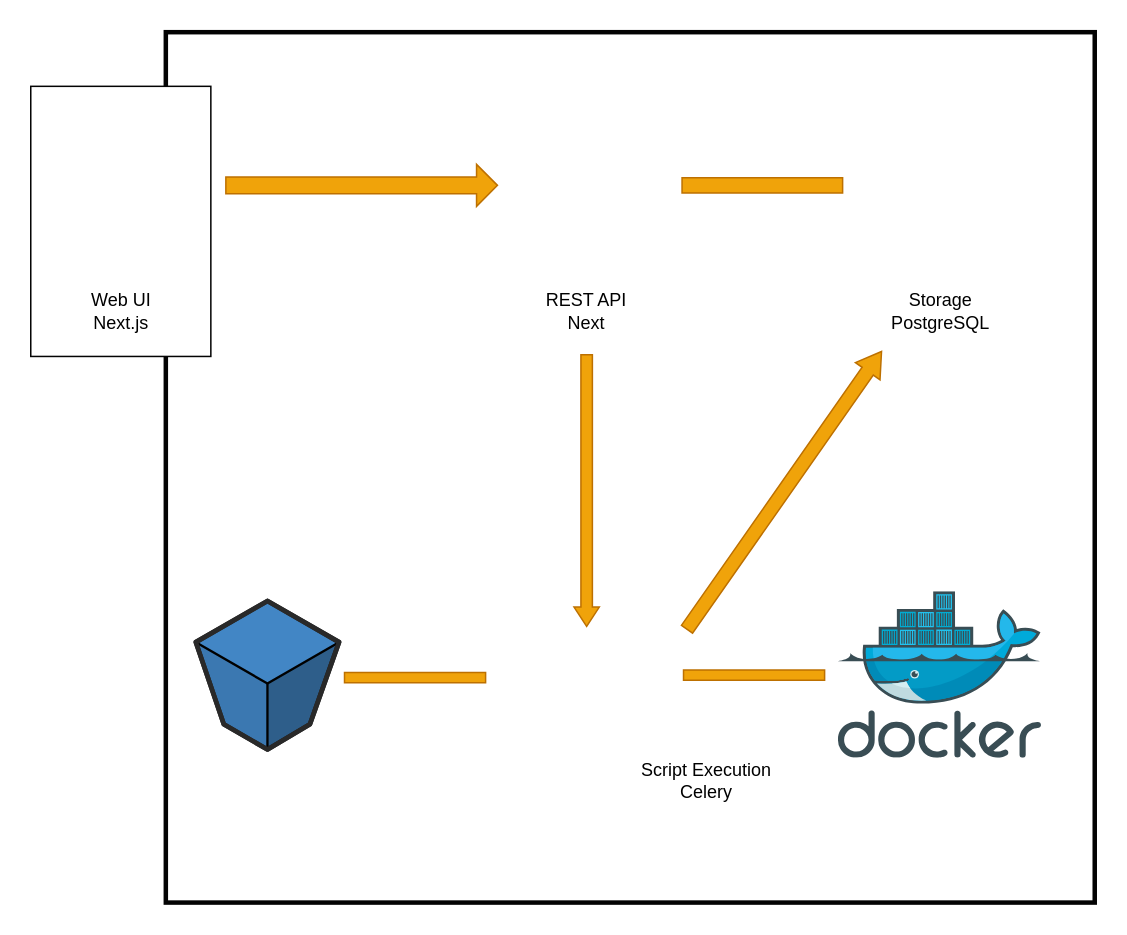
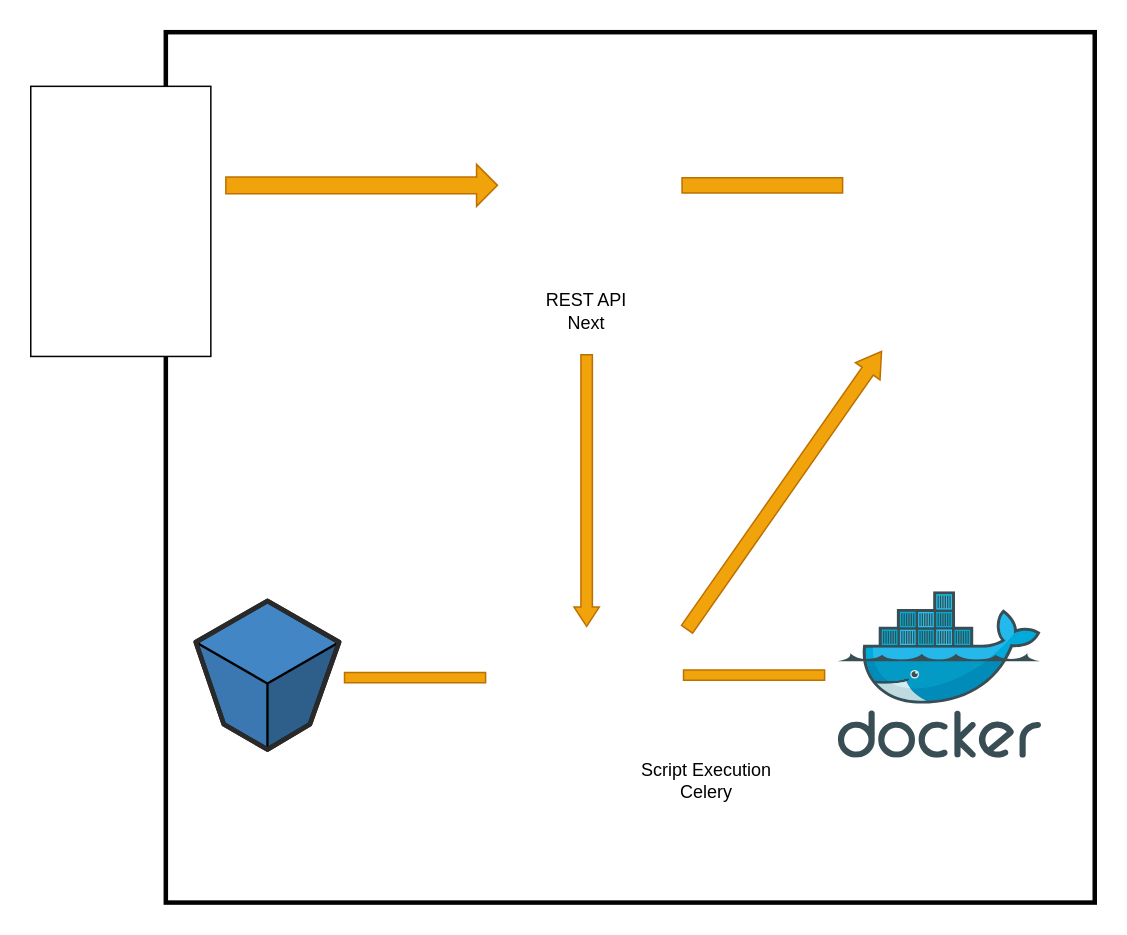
  <mxCell id="0" />
  <mxCell id="1" parent="0" />
  <mxCell id="2" value="" style="rounded=0;whiteSpace=wrap;html=1;fillStyle=auto;fillColor=none;strokeWidth=3;strokeColor=#030303;" parent="1" vertex="1"><mxGeometry x="110" y="20.92" width="619" height="580" as="geometry" /></mxCell>
  <mxCell id="3" value="" style="rounded=0;whiteSpace=wrap;html=1;fillStyle=solid;fillColor=#FFFFFF;strokeColor=#030303;" parent="1" vertex="1"><mxGeometry x="20" y="57" width="120" height="180" as="geometry" /></mxCell>
  <mxCell id="4" value="Script Execution&lt;br&gt;Celery" style="text;html=1;align=center;verticalAlign=middle;resizable=0;points=[];autosize=1;strokeColor=none;fillColor=none;fontColor=#000000;" parent="1" vertex="1"><mxGeometry x="417.5" y="499" width="105" height="41" as="geometry" /></mxCell>
- <mxCell id="5" value="Web UI&lt;br&gt;Next.js" style="text;html=1;align=center;verticalAlign=middle;resizable=0;points=[];autosize=1;strokeColor=none;fillColor=none;fontColor=#000000;" parent="1" vertex="1"><mxGeometry x="51" y="186" width="58" height="41" as="geometry" /></mxCell>
  <mxCell id="6" value="REST API&lt;br&gt;Next" style="text;html=1;align=center;verticalAlign=middle;resizable=0;points=[];autosize=1;strokeColor=none;fillColor=none;fontColor=#000000;" parent="1" vertex="1"><mxGeometry x="354" y="186" width="72" height="41" as="geometry" /></mxCell>
- <mxCell id="7" value="Storage&lt;br&gt;PostgreSQL" style="text;html=1;align=center;verticalAlign=middle;resizable=0;points=[];autosize=1;strokeColor=none;fillColor=none;fontColor=#000000;" parent="1" vertex="1"><mxGeometry x="584.5" y="186" width="83" height="41" as="geometry" /></mxCell>
  <mxCell id="8" value="" style="sketch=0;aspect=fixed;html=1;points=[];align=center;image;fontSize=12;image=img/lib/mscae/Docker.svg;fillStyle=solid;" parent="1" vertex="1"><mxGeometry x="558.31" y="393.91" width="135.37" height="111" as="geometry" /></mxCell>
  <mxCell id="9" value="" style="shape=singleArrow;whiteSpace=wrap;html=1;fillColor=#f0a30a;arrowWidth=0.398;arrowSize=0.077;rotation=0;strokeColor=#BD7000;fontColor=#000000;" vertex="1" parent="1"><mxGeometry x="150" y="109" width="181" height="28" as="geometry" /></mxCell>
  <mxCell id="10" value="" style="shape=singleArrow;whiteSpace=wrap;html=1;fillColor=#f0a30a;arrowWidth=0.453;arrowSize=0.071;rotation=-55;strokeColor=#BD7000;fontColor=#000000;" vertex="1" parent="1"><mxGeometry x="409.1" y="316.25" width="226.02" height="20" as="geometry" /></mxCell>
  <mxCell id="11" value="" style="shape=singleArrow;whiteSpace=wrap;html=1;fillColor=#f0a30a;arrowWidth=1;arrowSize=0;rotation=0;strokeColor=#BD7000;fontColor=#000000;strokeWidth=1;" vertex="1" parent="1"><mxGeometry x="454" y="118" width="107" height="10" as="geometry" /></mxCell>
  <mxCell id="12" value="" style="shape=image;verticalLabelPosition=bottom;labelBackgroundColor=default;verticalAlign=top;aspect=fixed;imageAspect=0;image=https://upload.wikimedia.org/wikipedia/commons/thumb/2/29/Postgresql_elephant.svg/1200px-Postgresql_elephant.svg.png;" parent="1" vertex="1"><mxGeometry x="576.57" y="76" width="98.85" height="102" as="geometry" /></mxCell>
  <mxCell id="13" value="" style="shape=singleArrow;whiteSpace=wrap;html=1;fillColor=#f0a30a;arrowWidth=0.453;arrowSize=0.071;rotation=90;strokeColor=#BD7000;fontColor=#000000;" vertex="1" parent="1"><mxGeometry x="299.93" y="317.93" width="181" height="16.86" as="geometry" /></mxCell>
  <mxCell id="14" value="" style="verticalLabelPosition=bottom;html=1;verticalAlign=top;strokeWidth=1;align=center;outlineConnect=0;dashed=0;outlineConnect=0;shape=mxgraph.aws3d.s3Bucket;fillColor=#4286c5;strokeColor=default;aspect=fixed;" parent="1" vertex="1"><mxGeometry x="130" y="399.91" width="95.43" height="99" as="geometry" /></mxCell>
  <mxCell id="15" value="" style="shape=image;verticalLabelPosition=bottom;labelBackgroundColor=default;verticalAlign=top;aspect=fixed;imageAspect=0;image=https://upload.wikimedia.org/wikipedia/commons/1/19/Celery_logo.png;clipPath=inset(28.33% 0% 27% 0%);" parent="1" vertex="1"><mxGeometry x="338.22" y="426" width="112" height="50.027" as="geometry" /></mxCell>
  <mxCell id="16" value="" style="shape=singleArrow;whiteSpace=wrap;html=1;fillColor=#f0a30a;arrowWidth=1;arrowSize=0;rotation=0;strokeColor=#BD7000;fontColor=#000000;strokeWidth=1;" vertex="1" parent="1"><mxGeometry x="454.98" y="446" width="94.02" height="6.82" as="geometry" /></mxCell>
  <mxCell id="17" value="" style="shape=singleArrow;whiteSpace=wrap;html=1;fillColor=#f0a30a;arrowWidth=1;arrowSize=0;rotation=0;strokeColor=#BD7000;fontColor=#000000;strokeWidth=1;" vertex="1" parent="1"><mxGeometry x="229.07" y="447.6" width="94.02" height="6.82" as="geometry" /></mxCell>
  <mxCell id="18" value="" style="shape=image;verticalLabelPosition=bottom;labelBackgroundColor=default;verticalAlign=top;aspect=fixed;imageAspect=0;image=https://www.drupal.org/files/project-images/nextjs-icon-dark-background.png;" parent="1" vertex="1"><mxGeometry x="30" y="77" width="100" height="100" as="geometry" /></mxCell>
  <mxCell id="19" value="" style="shape=image;verticalLabelPosition=bottom;labelBackgroundColor=default;verticalAlign=top;aspect=fixed;imageAspect=0;image=https://cdn.try.direct/files/8400033b-cf2e-4fc4-ac91-45cadee082ed.svg;" vertex="1" parent="1"><mxGeometry x="342.68" y="79.68" width="94.65" height="94.65" as="geometry" /></mxCell>
